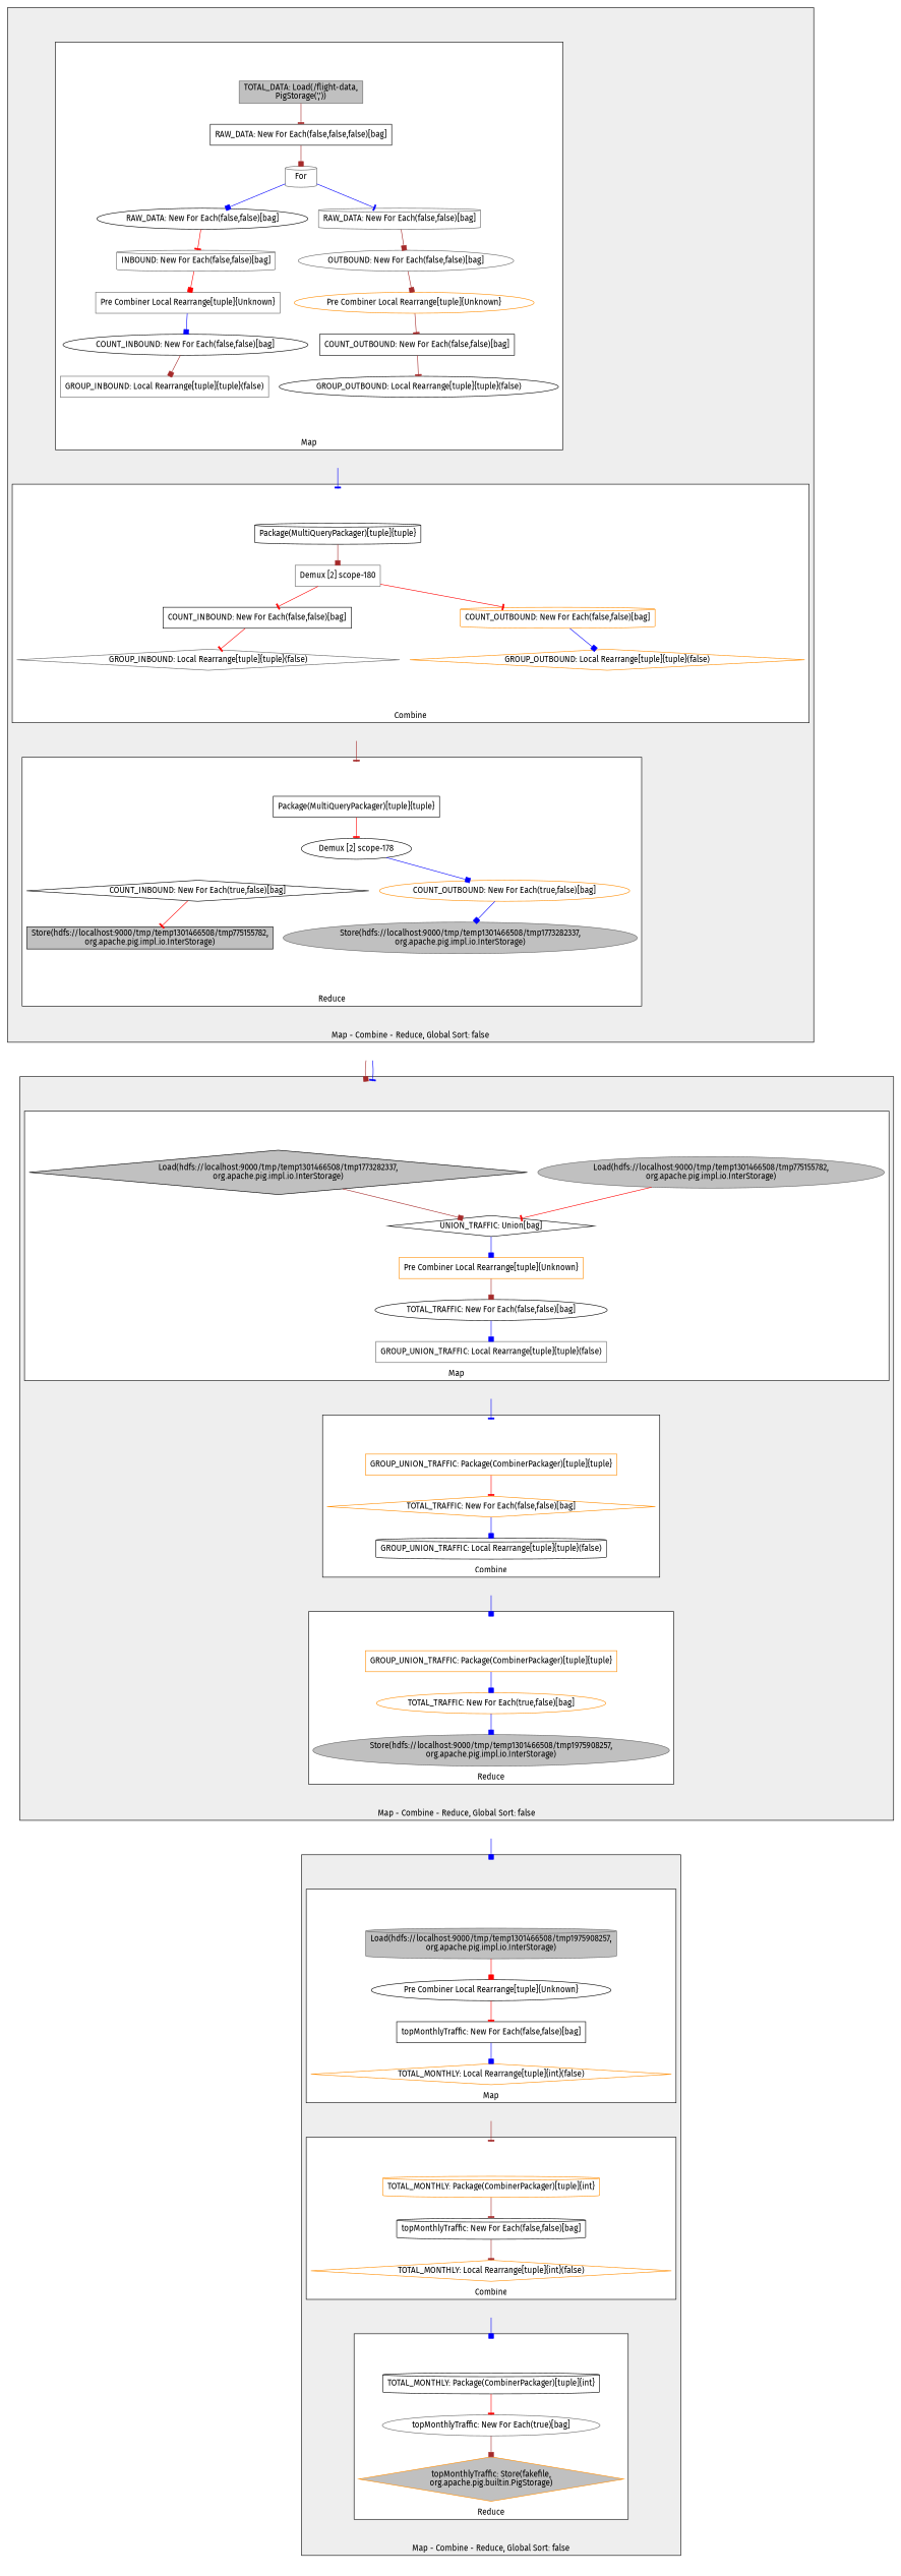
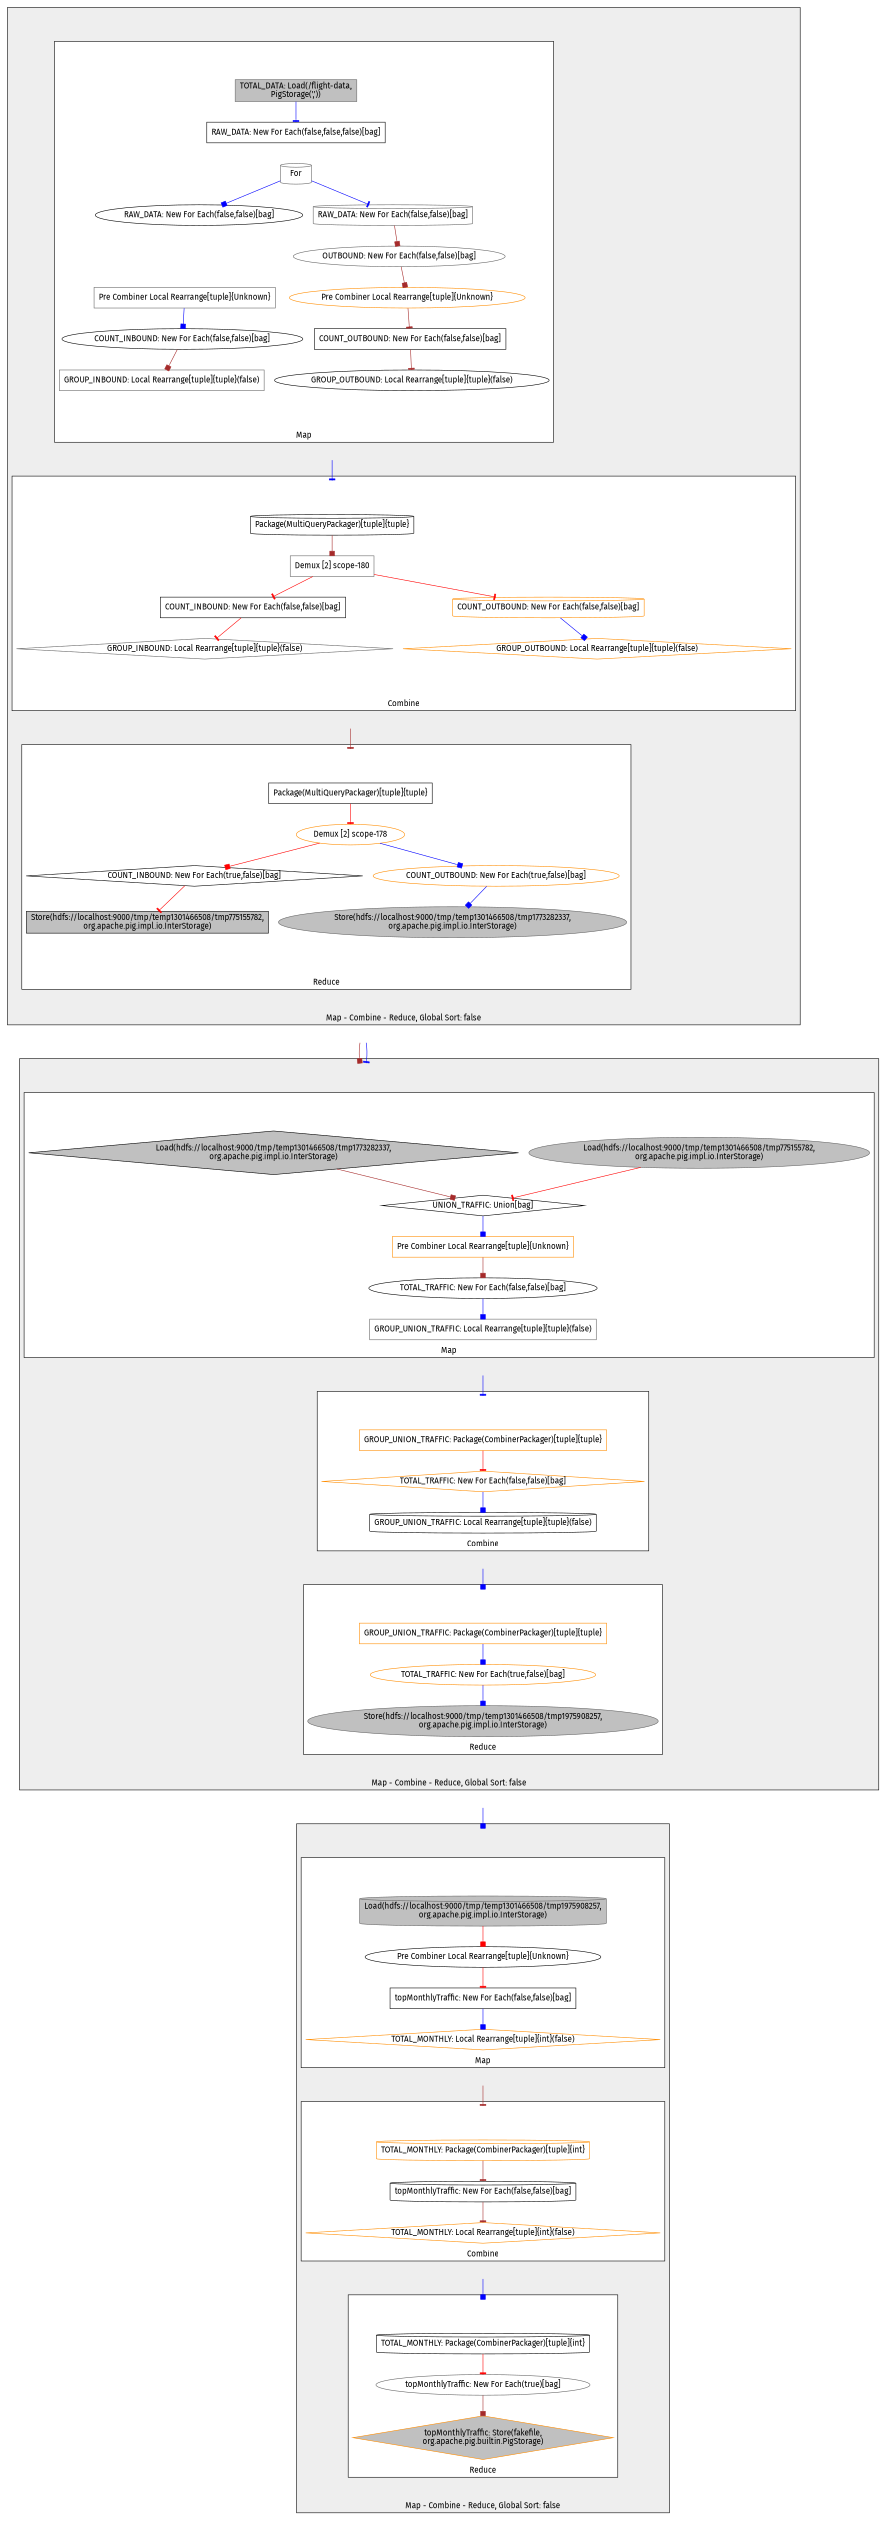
  digraph {
    compound=true
    fontname="Fira Sans"
    node [fontname="Fira Sans" shape=rect]
    edge [fontname="Fira Sans"]
    s0_in [height=0 style=invis width=0]
    n2 [color=gray40 fillcolor=gray label="TOTAL_DATA: Load(/flight-data,\nPigStorage(','))" shape=box style=filled]
    n3 [color=gray40 label=For shape=cylinder]
    n4 [color=black label="RAW_DATA: New For Each(false,false)[bag]" shape=ellipse]
    n5 [color=gray40 label="RAW_DATA: New For Each(false,false)[bag]" shape=cylinder]
    n6 [color=gray40 label="Pre Combiner Local Rearrange[tuple]{Unknown}" shape=box]
    n7 [color=black label="COUNT_INBOUND: New For Each(false,false)[bag]" shape=ellipse]
    n8 [color=gray40 label="GROUP_INBOUND: Local Rearrange[tuple]{tuple}(false)" shape=box]
    s2070489048_out [height=0 style=invis width=0]
-   n10 [color=gray40 label="INBOUND: New For Each(false,false)[bag]" shape=cylinder]
    n11 [color=black label="COUNT_OUTBOUND: New For Each(false,false)[bag]" shape=box]
    n12 [color=black label="GROUP_OUTBOUND: Local Rearrange[tuple]{tuple}(false)" shape=ellipse]
    n13 [color=gray40 label="OUTBOUND: New For Each(false,false)[bag]" shape=ellipse]
    n14 [color=darkorange label="Pre Combiner Local Rearrange[tuple]{Unknown}" shape=ellipse]
    n15 [color=black label="RAW_DATA: New For Each(false,false,false)[bag]" shape=box]
    s1_in [height=0 style=invis width=0]
    n17 [color=black label="Package(MultiQueryPackager)[tuple]{tuple}" shape=cylinder]
    n18 [color=gray40 label="Demux [2] scope-180" shape=box]
    n19 [color=black label="COUNT_INBOUND: New For Each(false,false)[bag]" shape=box]
    n20 [color=darkorange label="COUNT_OUTBOUND: New For Each(false,false)[bag]" shape=cylinder]
    n21 [color=gray40 label="GROUP_INBOUND: Local Rearrange[tuple]{tuple}(false)" shape=diamond]
    s2070489072_out [height=0 style=invis width=0]
    n23 [color=darkorange label="GROUP_OUTBOUND: Local Rearrange[tuple]{tuple}(false)" shape=diamond]
    s2_in [height=0 style=invis width=0]
    n25 [color=black label="Package(MultiQueryPackager)[tuple]{tuple}" shape=box]
-   n26 [color=black label="Demux [2] scope-178" shape=ellipse]
+   n26 [color=darkorange label="Demux [2] scope-178" shape=ellipse]
    n27 [color=black label="COUNT_INBOUND: New For Each(true,false)[bag]" shape=diamond]
    n28 [color=darkorange label="COUNT_OUTBOUND: New For Each(true,false)[bag]" shape=ellipse]
    n29 [color=black fillcolor=gray label="Store(hdfs://localhost:9000/tmp/temp1301466508/tmp775155782,\norg.apache.pig.impl.io.InterStorage)" shape=box style=filled]
    s2070489049_out [height=0 style=invis width=0]
    n31 [color=gray40 fillcolor=gray label="Store(hdfs://localhost:9000/tmp/temp1301466508/tmp1773282337,\norg.apache.pig.impl.io.InterStorage)" shape=ellipse style=filled]
    s487399149_in [height=0 style=invis width=0]
    s0_out [height=0 style=invis width=0]
    s1_out [height=0 style=invis width=0]
    s2_out [height=0 style=invis width=0]
    s3_in [height=0 style=invis width=0]
    n37 [color=gray40 fillcolor=gray label="Load(hdfs://localhost:9000/tmp/temp1301466508/tmp1975908257,\norg.apache.pig.impl.io.InterStorage)" shape=cylinder style=filled]
    n38 [color=black label="topMonthlyTraffic: New For Each(false,false)[bag]" shape=box]
    n39 [color=darkorange label="TOTAL_MONTHLY: Local Rearrange[tuple]{int}(false)" shape=diamond]
    n40 [color=black label="Pre Combiner Local Rearrange[tuple]{Unknown}" shape=ellipse]
    s4_in [height=0 style=invis width=0]
    n42 [color=darkorange label="TOTAL_MONTHLY: Package(CombinerPackager)[tuple]{int}" shape=cylinder]
    n43 [color=black label="topMonthlyTraffic: New For Each(false,false)[bag]" shape=cylinder]
    n44 [color=darkorange label="TOTAL_MONTHLY: Local Rearrange[tuple]{int}(false)" shape=diamond]
    s5_in [height=0 style=invis width=0]
    n46 [color=black label="TOTAL_MONTHLY: Package(CombinerPackager)[tuple]{int}" shape=cylinder]
    n47 [color=darkorange fillcolor=gray label="topMonthlyTraffic: Store(fakefile,\norg.apache.pig.builtin.PigStorage)" shape=diamond style=filled]
    n48 [color=gray40 label="topMonthlyTraffic: New For Each(true)[bag]" shape=ellipse]
    s487399115_in [height=0 style=invis width=0]
    s3_out [height=0 style=invis width=0]
    s4_out [height=0 style=invis width=0]
    s5_out [height=0 style=invis width=0]
    s6_in [height=0 style=invis width=0]
    n54 [color=black fillcolor=gray label="Load(hdfs://localhost:9000/tmp/temp1301466508/tmp1773282337,\norg.apache.pig.impl.io.InterStorage)" shape=diamond style=filled]
    n55 [color=gray40 fillcolor=gray label="Load(hdfs://localhost:9000/tmp/temp1301466508/tmp775155782,\norg.apache.pig.impl.io.InterStorage)" shape=ellipse style=filled]
    n56 [color=black label="UNION_TRAFFIC: Union[bag]" shape=diamond]
    n57 [color=black label="TOTAL_TRAFFIC: New For Each(false,false)[bag]" shape=ellipse]
    n58 [color=gray40 label="GROUP_UNION_TRAFFIC: Local Rearrange[tuple]{tuple}(false)" shape=box]
    n59 [color=darkorange label="Pre Combiner Local Rearrange[tuple]{Unknown}" shape=box]
    s7_in [height=0 style=invis width=0]
    n61 [color=darkorange label="GROUP_UNION_TRAFFIC: Package(CombinerPackager)[tuple]{tuple}" shape=box]
    n62 [color=black label="GROUP_UNION_TRAFFIC: Local Rearrange[tuple]{tuple}(false)" shape=cylinder]
    n63 [color=darkorange label="TOTAL_TRAFFIC: New For Each(false,false)[bag]" shape=diamond]
    s8_in [height=0 style=invis width=0]
    n65 [color=darkorange label="GROUP_UNION_TRAFFIC: Package(CombinerPackager)[tuple]{tuple}" shape=box]
    n66 [color=darkorange label="TOTAL_TRAFFIC: New For Each(true,false)[bag]" shape=ellipse]
    n67 [color=gray40 fillcolor=gray label="Store(hdfs://localhost:9000/tmp/temp1301466508/tmp1975908257,\norg.apache.pig.impl.io.InterStorage)" shape=ellipse style=filled]
    s487399143_in [height=0 style=invis width=0]
    s6_out [height=0 style=invis width=0]
    s7_out [height=0 style=invis width=0]
    s8_out [height=0 style=invis width=0]
    s487399149_out [height=0 style=invis width=0]
    s487399115_out [height=0 style=invis width=0]
    s487399143_out [height=0 style=invis width=0]
    subgraph cluster_1 {
      fillcolor="#EEEEEE"
      label="Map - Combine - Reduce, Global Sort: false"
      labelloc=b
      style=filled
      s487399149_in
      s0_out
      s1_out
      s2_out
      subgraph cluster_2 {
        fillcolor=white
        label=Map
        labelloc=b
        style=filled
        s0_in
        n2
        n3
        n4
        n5
        n6
        n7
        n8
        s2070489048_out
-       n10
        n11
        n12
        n13
        n14
        n15
      }
      subgraph cluster_3 {
        fillcolor=white
        label=Combine
        labelloc=b
        style=filled
        s1_in
        n17
        n18
        n19
        n20
        n21
        s2070489072_out
        n23
      }
      subgraph cluster_4 {
        fillcolor=white
        label=Reduce
        labelloc=b
        style=filled
        s2_in
        n25
        n26
        n27
        n28
        n29
        s2070489049_out
        n31
      }
    }
    subgraph cluster_5 {
      fillcolor="#EEEEEE"
      label="Map - Combine - Reduce, Global Sort: false"
      labelloc=b
      style=filled
      s487399115_in
      s3_out
      s4_out
      s5_out
      subgraph cluster_6 {
        fillcolor=white
        label=Map
        labelloc=b
        style=filled
        s3_in
        n37
        n38
        n39
        n40
      }
      subgraph cluster_7 {
        fillcolor=white
        label=Combine
        labelloc=b
        style=filled
        s4_in
        n42
        n43
        n44
      }
      subgraph cluster_8 {
        fillcolor=white
        label=Reduce
        labelloc=b
        style=filled
        s5_in
        n46
        n47
        n48
      }
    }
    subgraph cluster_9 {
      fillcolor="#EEEEEE"
      label="Map - Combine - Reduce, Global Sort: false"
      labelloc=b
      style=filled
      s487399143_in
      s6_out
      s7_out
      s8_out
      subgraph cluster_10 {
        fillcolor=white
        label=Map
        labelloc=b
        style=filled
        s6_in
        n54
        n55
        n56
        n57
        n58
        n59
      }
      subgraph cluster_11 {
        fillcolor=white
        label=Combine
        labelloc=b
        style=filled
        s7_in
        n61
        n62
        n63
      }
      subgraph cluster_12 {
        fillcolor=white
        label=Reduce
        labelloc=b
        style=filled
        s8_in
        n65
        n66
        n67
      }
    }
    s0_in -> n2 [style=invis]
-   n2 -> n15 [arrowhead=tee color=brown]
+   n2 -> n15 [arrowhead=tee color=blue]
    n3 -> n4 [arrowhead=box color=blue]
    n3 -> n5 [arrowhead=tee color=blue]
-   n4 -> n10 [arrowhead=tee color=red]
    n5 -> n13 [arrowhead=box color=brown]
    n6 -> n7 [arrowhead=box color=blue]
    n7 -> n8 [arrowhead=box color=brown]
    n8 -> s2070489048_out [style=invis]
    s2070489048_out -> s0_out [style=invis]
-   n10 -> n6 [arrowhead=box color=red]
    n11 -> n12 [arrowhead=tee color=brown]
    n12 -> s2070489048_out [style=invis]
    n13 -> n14 [arrowhead=box color=brown]
    n14 -> n11 [arrowhead=tee color=brown]
-   n15 -> n3 [arrowhead=box color=brown]
    s1_in -> n17 [style=invis]
    n17 -> n18 [arrowhead=box color=brown]
    n18 -> n19 [arrowhead=tee color=red]
    n18 -> n20 [arrowhead=tee color=red]
    n19 -> n21 [arrowhead=tee color=red]
    n20 -> n23 [arrowhead=box color=blue]
    n21 -> s2070489072_out [style=invis]
    s2070489072_out -> s1_out [style=invis]
    n23 -> s2070489072_out [style=invis]
    s2_in -> n25 [style=invis]
    n25 -> n26 [arrowhead=tee color=red]
+   n26 -> n27 [arrowhead=box color=red]
    n26 -> n28 [arrowhead=box color=blue]
    n27 -> n29 [arrowhead=tee color=red]
    n28 -> n31 [arrowhead=box color=blue]
    n29 -> s2070489049_out [style=invis]
    s2070489049_out -> s2_out [style=invis]
    n31 -> s2070489049_out [style=invis]
    s487399149_in -> s0_in [style=invis]
    s0_out -> s1_in [arrowhead=tee color=blue]
    s1_out -> s2_in [arrowhead=tee color=brown]
    s2_out -> s487399149_out [style=invis]
    s3_in -> n37 [style=invis]
    n37 -> n40 [arrowhead=box color=red]
    n38 -> n39 [arrowhead=box color=blue]
    n39 -> s3_out [style=invis]
    n40 -> n38 [arrowhead=tee color=red]
    s4_in -> n42 [style=invis]
    n42 -> n43 [arrowhead=tee color=brown]
    n43 -> n44 [arrowhead=tee color=brown]
    n44 -> s4_out [style=invis]
    s5_in -> n46 [style=invis]
    n46 -> n48 [arrowhead=tee color=red]
    n47 -> s5_out [style=invis]
    n48 -> n47 [arrowhead=box color=brown]
    s487399115_in -> s3_in [style=invis]
    s3_out -> s4_in [arrowhead=tee color=brown]
    s4_out -> s5_in [arrowhead=box color=blue]
    s5_out -> s487399115_out [style=invis]
    s6_in -> n54 [style=invis]
    s6_in -> n55 [style=invis]
    n54 -> n56 [arrowhead=box color=brown]
    n55 -> n56 [arrowhead=tee color=red]
    n56 -> n59 [arrowhead=box color=blue]
    n57 -> n58 [arrowhead=box color=blue]
    n58 -> s6_out [style=invis]
    n59 -> n57 [arrowhead=box color=brown]
    s7_in -> n61 [style=invis]
    n61 -> n63 [arrowhead=tee color=red]
    n62 -> s7_out [style=invis]
    n63 -> n62 [arrowhead=box color=blue]
    s8_in -> n65 [style=invis]
    n65 -> n66 [arrowhead=box color=blue]
    n66 -> n67 [arrowhead=box color=blue]
    n67 -> s8_out [style=invis]
    s487399143_in -> s6_in [style=invis]
    s6_out -> s7_in [arrowhead=tee color=blue]
    s7_out -> s8_in [arrowhead=box color=blue]
    s8_out -> s487399143_out [style=invis]
    s487399149_out -> s487399143_in [arrowhead=box color=brown]
    s487399149_out -> s487399143_in [arrowhead=tee color=blue]
    s487399143_out -> s487399115_in [arrowhead=box color=blue]
  }
